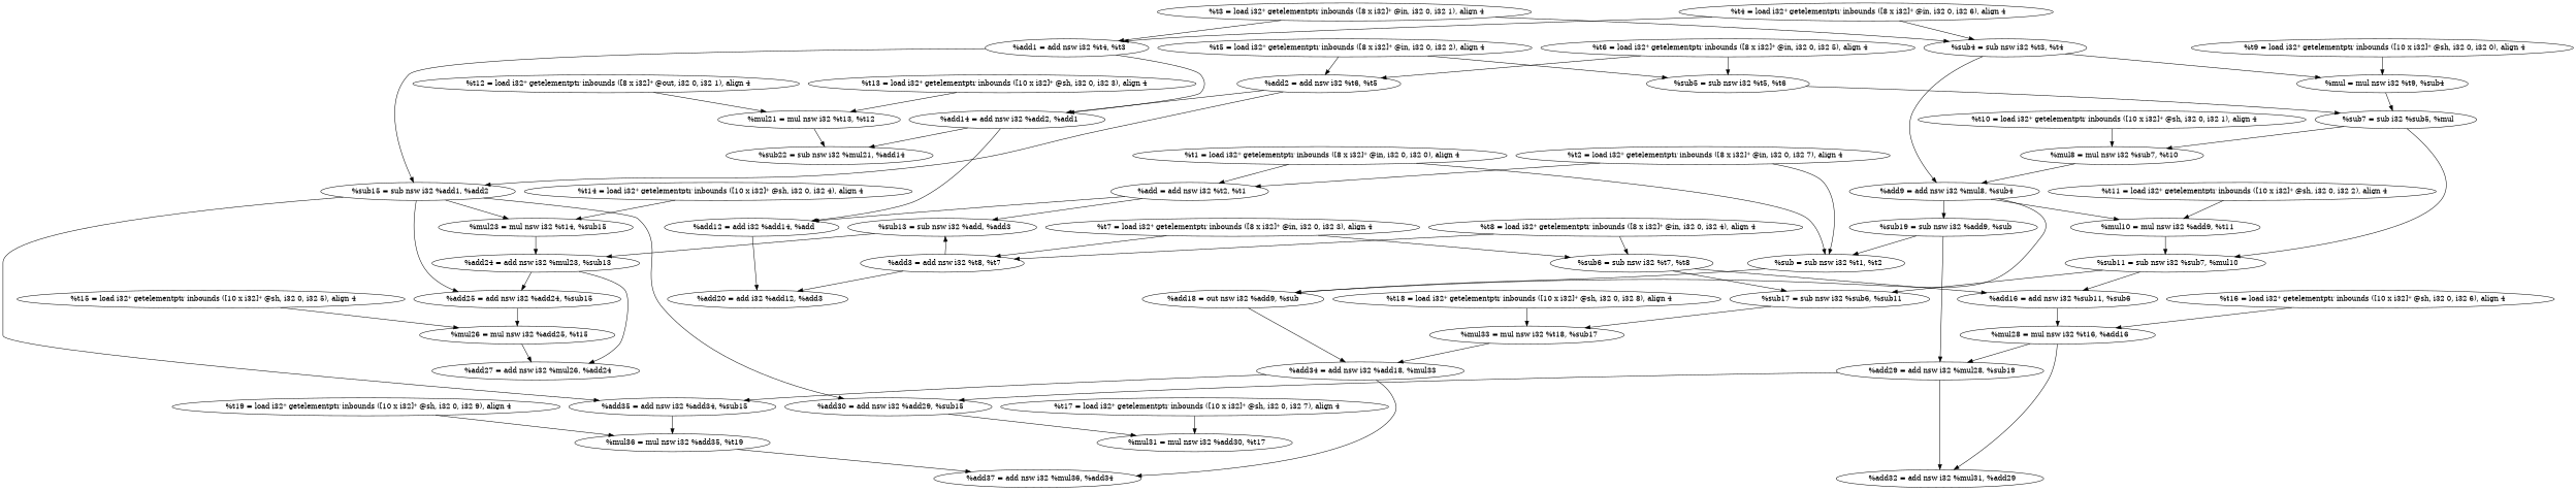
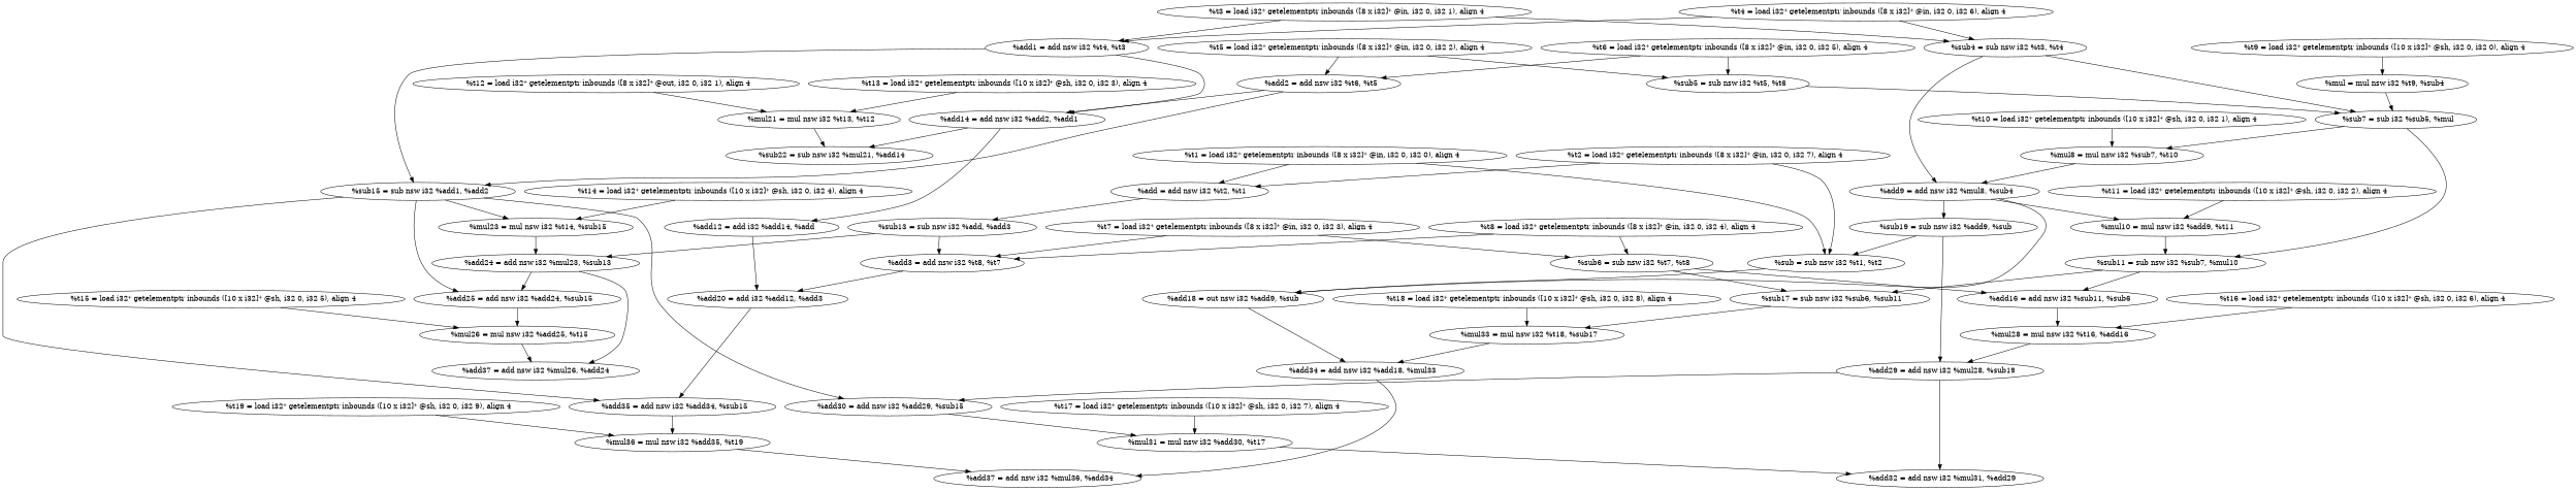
  digraph {
    compound=true
    n1 [label="  %t1 = load i32* getelementptr inbounds ([8 x i32]* @in, i32 0, i32 0), align 4"]
    n2 [label="  %add = add nsw i32 %t2, %t1"]
    n3 [label="  %sub = sub nsw i32 %t1, %t2"]
    n4 [label="  %sub13 = sub nsw i32 %add, %add3"]
    n5 [label="  %add12 = add i32 %add14, %add"]
    n6 [label="%add18 = out nsw i32 %add9, %sub"]
    n7 [label="  %t2 = load i32* getelementptr inbounds ([8 x i32]* @in, i32 0, i32 7), align 4"]
    n8 [label="  %add24 = add nsw i32 %mul23, %sub13"]
    n9 [label="  %add20 = add i32 %add12, %add3"]
    n10 [label="  %t3 = load i32* getelementptr inbounds ([8 x i32]* @in, i32 0, i32 1), align 4"]
    n11 [label="  %add1 = add nsw i32 %t4, %t3"]
    n12 [label="  %sub4 = sub nsw i32 %t3, %t4"]
    n13 [label="  %add14 = add nsw i32 %add2, %add1"]
    n14 [label="  %sub15 = sub nsw i32 %add1, %add2"]
    n15 [label="  %mul = mul nsw i32 %t9, %sub4"]
    n16 [label="  %add9 = add nsw i32 %mul8, %sub4"]
    n17 [label="  %t4 = load i32* getelementptr inbounds ([8 x i32]* @in, i32 0, i32 6), align 4"]
    n18 [label="  %sub22 = sub nsw i32 %mul21, %add14"]
    n19 [label="  %mul23 = mul nsw i32 %t14, %sub15"]
    n20 [label="  %add25 = add nsw i32 %add24, %sub15"]
    n21 [label="  %add30 = add nsw i32 %add29, %sub15"]
    n22 [label="  %add35 = add nsw i32 %add34, %sub15"]
    n23 [label="  %t5 = load i32* getelementptr inbounds ([8 x i32]* @in, i32 0, i32 2), align 4"]
    n24 [label="  %add2 = add nsw i32 %t6, %t5"]
    n25 [label="  %sub5 = sub nsw i32 %t5, %t6"]
    n26 [label="  %sub7 = sub i32 %sub5, %mul"]
    n27 [label="  %t6 = load i32* getelementptr inbounds ([8 x i32]* @in, i32 0, i32 5), align 4"]
    n28 [label="  %t7 = load i32* getelementptr inbounds ([8 x i32]* @in, i32 0, i32 3), align 4"]
    n29 [label="  %add3 = add nsw i32 %t8, %t7"]
    n30 [label="  %sub6 = sub nsw i32 %t7, %t8"]
    n31 [label="  %add16 = add nsw i32 %sub11, %sub6"]
    n32 [label="  %sub17 = sub nsw i32 %sub6, %sub11"]
    n33 [label="  %t8 = load i32* getelementptr inbounds ([8 x i32]* @in, i32 0, i32 4), align 4"]
    n34 [label="  %add34 = add nsw i32 %add18, %mul33"]
    n35 [label="  %sub19 = sub nsw i32 %add9, %sub"]
    n36 [label="  %add29 = add nsw i32 %mul28, %sub19"]
    n37 [label="  %mul10 = mul nsw i32 %add9, %t11"]
    n38 [label="  %mul8 = mul nsw i32 %sub7, %t10"]
    n39 [label="  %sub11 = sub nsw i32 %sub7, %mul10"]
    n40 [label="  %mul28 = mul nsw i32 %t16, %add16"]
    n41 [label="  %mul33 = mul nsw i32 %t18, %sub17"]
    n42 [label="  %t9 = load i32* getelementptr inbounds ([10 x i32]* @sh, i32 0, i32 0), align 4"]
    n43 [label="  %t10 = load i32* getelementptr inbounds ([10 x i32]* @sh, i32 0, i32 1), align 4"]
    n44 [label="  %t11 = load i32* getelementptr inbounds ([10 x i32]* @sh, i32 0, i32 2), align 4"]
-   n45 [label="  %add27 = add nsw i32 %mul26, %add24"]
+   n45 [label="%add37 = add nsw i32 %mul26, %add24"]
    n46 [label="  %mul26 = mul nsw i32 %add25, %t15"]
    n47 [label="  %mul31 = mul nsw i32 %add30, %t17"]
    n48 [label="  %mul36 = mul nsw i32 %add35, %t19"]
    n49 [label="  %add37 = add nsw i32 %mul36, %add34"]
    n50 [label="  %add32 = add nsw i32 %mul31, %add29"]
    n51 [label="  %t12 = load i32* getelementptr inbounds ([8 x i32]* @out, i32 0, i32 1), align 4"]
    n52 [label="  %mul21 = mul nsw i32 %t13, %t12"]
    n53 [label="  %t13 = load i32* getelementptr inbounds ([10 x i32]* @sh, i32 0, i32 3), align 4"]
    n54 [label="  %t14 = load i32* getelementptr inbounds ([10 x i32]* @sh, i32 0, i32 4), align 4"]
    n55 [label="  %t15 = load i32* getelementptr inbounds ([10 x i32]* @sh, i32 0, i32 5), align 4"]
    n56 [label="  %t16 = load i32* getelementptr inbounds ([10 x i32]* @sh, i32 0, i32 6), align 4"]
    n57 [label="  %t17 = load i32* getelementptr inbounds ([10 x i32]* @sh, i32 0, i32 7), align 4"]
    n58 [label="  %t18 = load i32* getelementptr inbounds ([10 x i32]* @sh, i32 0, i32 8), align 4"]
    n59 [label="  %t19 = load i32* getelementptr inbounds ([10 x i32]* @sh, i32 0, i32 9), align 4"]
    n1 -> n2
    n1 -> n3
    n2 -> n4
-   n2 -> n5
    n3 -> n6
    n4 -> n8
    n5 -> n9
    n6 -> n34
    n7 -> n2
    n7 -> n3
    n8 -> n20
    n8 -> n45
    n10 -> n11
    n10 -> n12
    n11 -> n13
    n11 -> n14
-   n12 -> n15
+   n12 -> n26
    n12 -> n16
    n13 -> n5
    n13 -> n18
    n14 -> n19
    n14 -> n20
    n14 -> n21
    n14 -> n22
    n15 -> n26
    n16 -> n6
    n16 -> n35
    n16 -> n37
    n17 -> n11
    n17 -> n12
    n19 -> n8
    n20 -> n46
    n21 -> n47
    n22 -> n48
    n23 -> n24
    n23 -> n25
    n24 -> n13
    n24 -> n14
    n25 -> n26
    n26 -> n38
    n26 -> n39
    n27 -> n24
    n27 -> n25
    n28 -> n29
    n28 -> n30
-   n29 -> n4
+   n4 -> n29
    n29 -> n9
    n30 -> n31
    n30 -> n32
    n31 -> n40
    n32 -> n41
    n33 -> n29
    n33 -> n30
-   n34 -> n22
+   n9 -> n22
    n34 -> n49
    n35 -> n3
    n35 -> n36
    n36 -> n21
    n36 -> n50
    n37 -> n39
    n38 -> n16
    n39 -> n31
    n39 -> n32
    n40 -> n36
    n41 -> n34
    n42 -> n15
    n43 -> n38
    n44 -> n37
    n46 -> n45
-   n40 -> n50
+   n47 -> n50
    n48 -> n49
    n51 -> n52
    n52 -> n18
    n53 -> n52
    n54 -> n19
    n55 -> n46
    n56 -> n40
    n57 -> n47
    n58 -> n41
    n59 -> n48
  }
